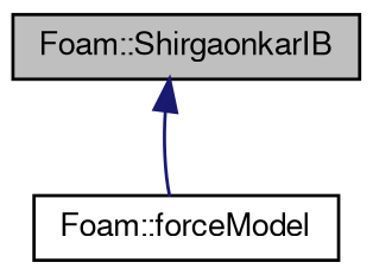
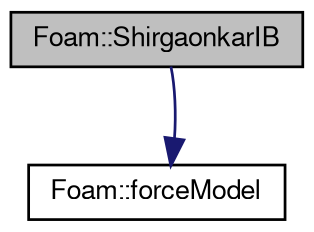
  digraph {
    node [color=black fontname=FreeSans fontsize=10 shape=record style=filled]
    n1 [fillcolor=grey75 fontcolor=black height=0.2 label="Foam::ShirgaonkarIB" width=0.4]
    n2 [fillcolor=white height=0.2 label="Foam::forceModel" width=0.4]
-   n1 -> n2 [color=midnightblue dir=back fontname=FreeSans fontsize=10 labelfontname=FreeSans labelfontsize=10 style=solid]
+   n2 -> n1 [color=midnightblue dir=back fontname=FreeSans fontsize=10 labelfontname=FreeSans labelfontsize=10 style=solid]
  }
